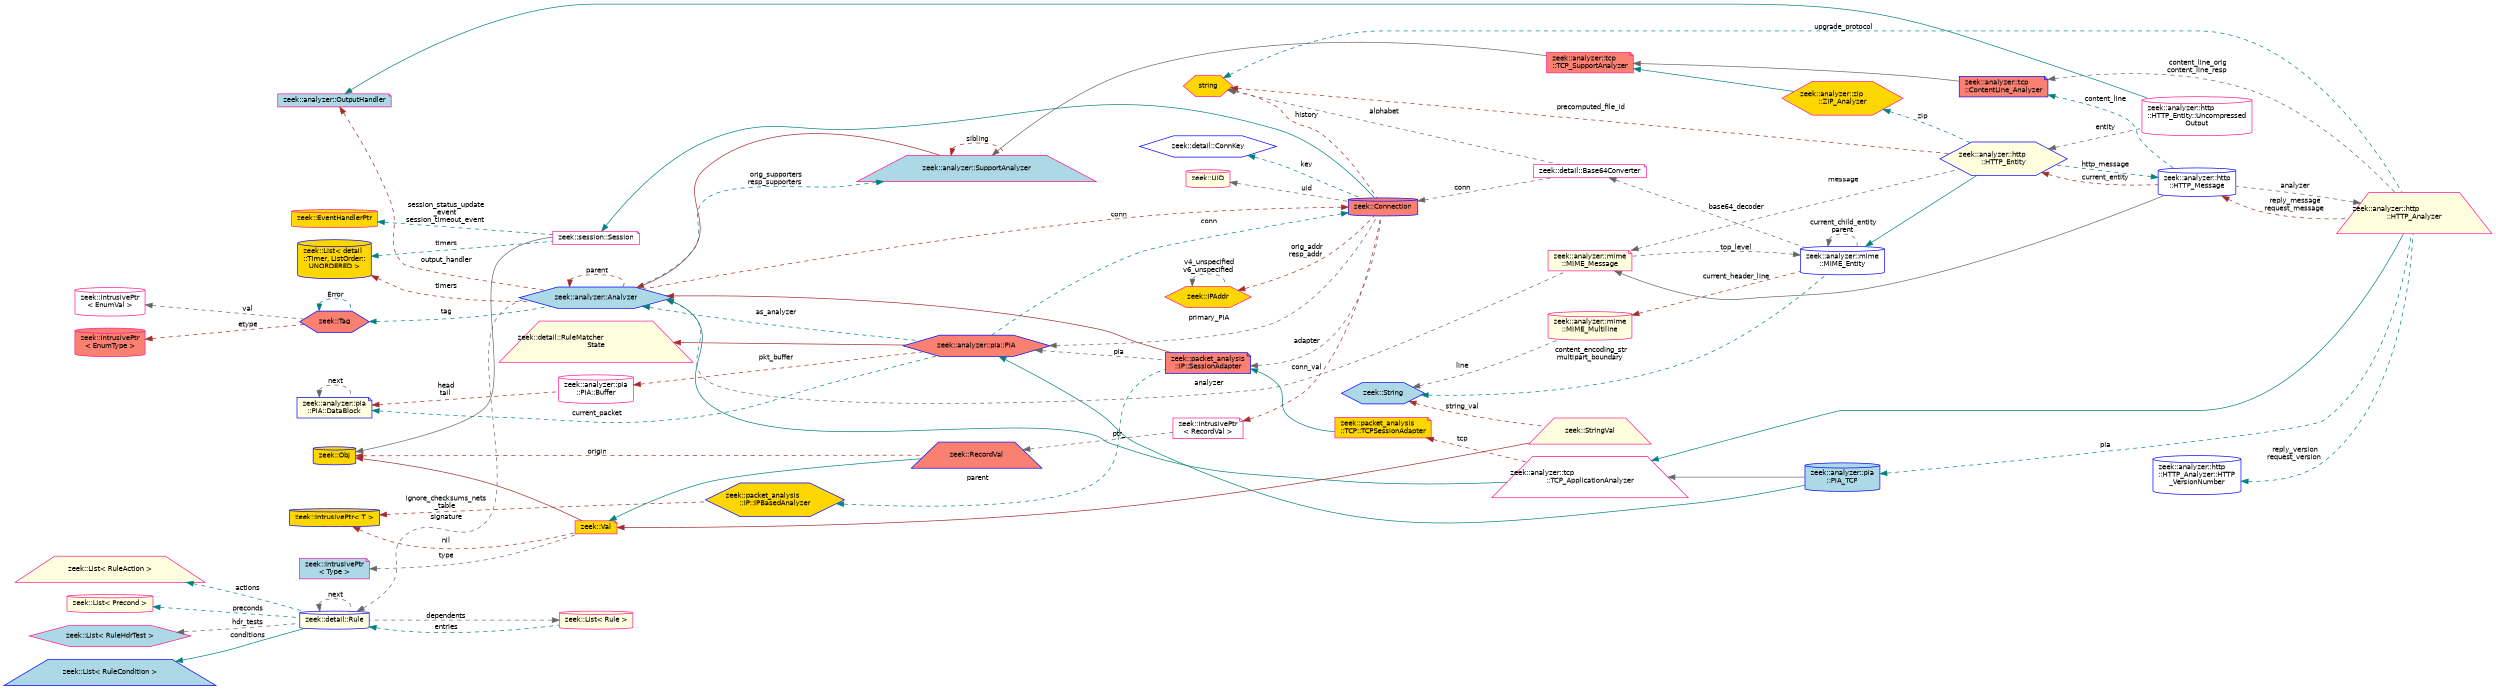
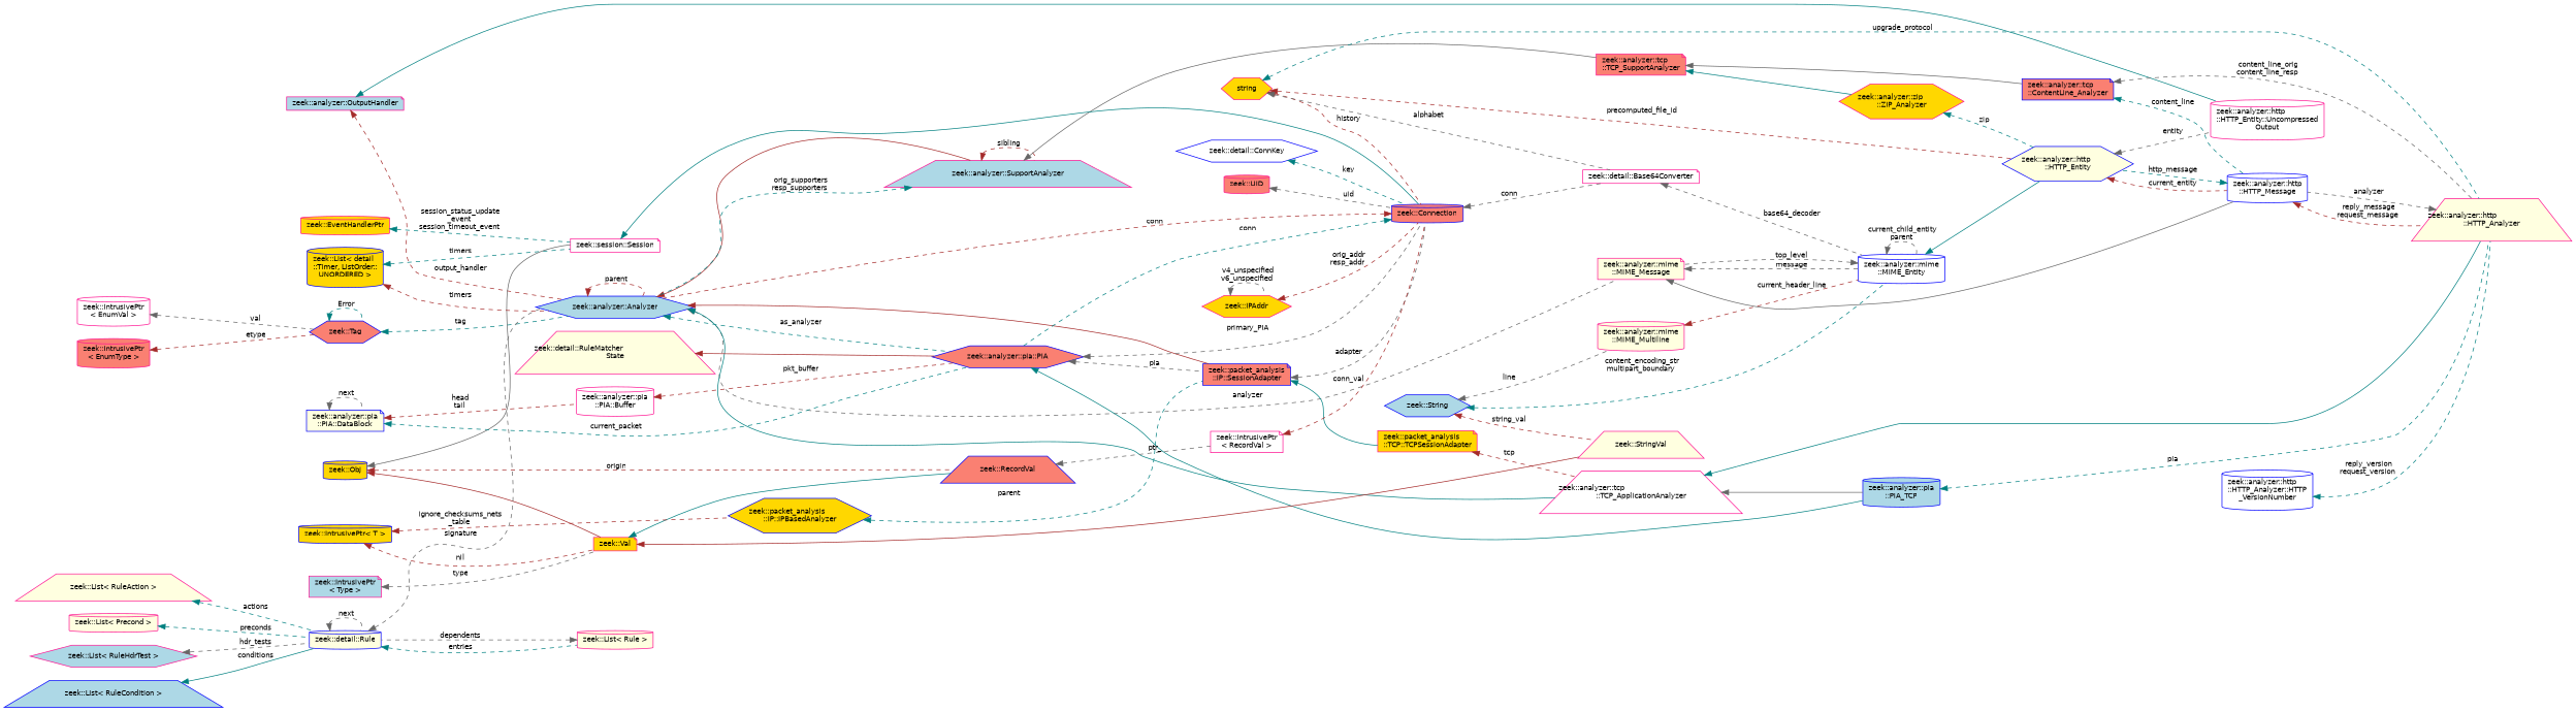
  digraph {
    rankdir=LR
    node [color=deeppink fillcolor=lightyellow fontname=Helvetica fontsize=10 shape=cylinder style=filled]
    edge [color=teal dir=back fontname=Helvetica fontsize=10 labelfontname=Helvetica labelfontsize=10 style=dashed]
    n1 [fillcolor=white fontcolor=black height=0.2 label="zeek::analyzer::http\l::HTTP_Entity::Uncompressed\lOutput" width=0.4]
    n2 [fillcolor=lightblue height=0.2 label="zeek::analyzer::OutputHandler" shape=note width=0.4]
    n3 [color=blue fillcolor=lightblue height=0.2 label="zeek::analyzer::Analyzer" shape=hexagon width=0.4]
    n4 [height=0.2 label="zeek::analyzer::mime\l::MIME_Message" shape=note width=0.4]
    n5 [color=blue fillcolor=salmon height=0.2 label="zeek::analyzer::pia::PIA" shape=hexagon width=0.4]
    n6 [color=blue fillcolor=salmon height=0.2 label="zeek::packet_analysis\l::IP::SessionAdapter" shape=note width=0.4]
    n7 [fillcolor=lightblue height=0.2 label="zeek::analyzer::SupportAnalyzer" shape=trapezium width=0.4]
    n8 [fillcolor=white height=0.2 label="zeek::analyzer::tcp\l::TCP_ApplicationAnalyzer" shape=trapezium width=0.4]
    n9 [color=blue height=0.2 label="zeek::analyzer::http\l::HTTP_Entity" shape=hexagon width=0.4]
    n10 [color=blue fillcolor=white height=0.2 label="zeek::analyzer::http\l::HTTP_Message" width=0.4]
    n11 [height=0.2 label="zeek::analyzer::http\l::HTTP_Analyzer" shape=trapezium width=0.4]
    n12 [color=blue fillcolor=white height=0.2 label="zeek::analyzer::mime\l::MIME_Entity" width=0.4]
    n13 [height=0.2 label="zeek::analyzer::mime\l::MIME_Multiline" width=0.4]
    n14 [color=blue fillcolor=lightblue height=0.2 label="zeek::String" shape=hexagon width=0.4]
    n15 [height=0.2 label="zeek::StringVal" shape=trapezium width=0.4]
    n16 [fillcolor=gold height=0.2 label="zeek::Val" shape=note width=0.4]
    n17 [color=blue fillcolor=salmon height=0.2 label="zeek::RecordVal" shape=trapezium width=0.4]
    n18 [fillcolor=white height=0.2 label="zeek::IntrusivePtr\l\< RecordVal \>" shape=note width=0.4]
    n19 [color=blue fillcolor=gold height=0.2 label="zeek::Obj" width=0.4]
    n20 [fillcolor=white height=0.2 label="zeek::session::Session" shape=note width=0.4]
    n21 [color=blue fillcolor=salmon height=0.2 label="zeek::Connection" width=0.4]
    n22 [color=blue fillcolor=gold height=0.2 label="zeek::IntrusivePtr\< T \>" width=0.4]
    n23 [color=blue fillcolor=gold height=0.2 label="zeek::packet_analysis\l::IP::IPBasedAnalyzer" shape=hexagon width=0.4]
    n24 [fillcolor=lightblue height=0.2 label="zeek::IntrusivePtr\l\< Type \>" shape=note width=0.4]
    n25 [fillcolor=white height=0.2 label="zeek::detail::Base64Converter" shape=note width=0.4]
    n26 [fillcolor=gold height=0.2 label=string shape=hexagon width=0.4]
    n27 [color=blue fillcolor=lightblue height=0.2 label="zeek::analyzer::pia\l::PIA_TCP" width=0.4]
    n28 [color=blue fillcolor=gold height=0.2 label="zeek::List\< detail\l::Timer, ListOrder::\lUNORDERED \>" width=0.4]
    n29 [fillcolor=gold height=0.2 label="zeek::EventHandlerPtr" width=0.4]
    n30 [fillcolor=gold height=0.2 label="zeek::IPAddr" shape=hexagon width=0.4]
    n31 [color=blue fillcolor=white height=0.2 label="zeek::detail::ConnKey" shape=hexagon width=0.4]
    n32 [fillcolor=gold height=0.2 label="zeek::packet_analysis\l::TCP::TCPSessionAdapter" shape=note width=0.4]
    n33 [fillcolor=salmon height=0.2 label="zeek::analyzer::tcp\l::TCP_SupportAnalyzer" shape=note width=0.4]
    n34 [color=blue fillcolor=salmon height=0.2 label="zeek::Tag" shape=hexagon width=0.4]
    n35 [fillcolor=white height=0.2 label="zeek::IntrusivePtr\l\< EnumVal \>" width=0.4]
    n36 [fillcolor=salmon height=0.2 label="zeek::IntrusivePtr\l\< EnumType \>" width=0.4]
    n37 [color=blue height=0.2 label="zeek::detail::Rule" width=0.4]
    n38 [height=0.2 label="zeek::List\< Rule \>" width=0.4]
    n39 [fillcolor=lightblue height=0.2 label="zeek::List\< RuleHdrTest \>" shape=hexagon width=0.4]
    n40 [color=blue fillcolor=lightblue height=0.2 label="zeek::List\< RuleCondition \>" shape=trapezium width=0.4]
    n41 [height=0.2 label="zeek::List\< RuleAction \>" shape=trapezium width=0.4]
    n42 [height=0.2 label="zeek::List\< Precond \>" width=0.4]
    n43 [color=blue fillcolor=salmon height=0.2 label="zeek::analyzer::tcp\l::ContentLine_Analyzer" shape=note width=0.4]
    n44 [fillcolor=gold height=0.2 label="zeek::analyzer::zip\l::ZIP_Analyzer" shape=hexagon width=0.4]
    n45 [height=0.2 label="zeek::detail::RuleMatcher\lState" shape=trapezium width=0.4]
    n46 [fillcolor=white height=0.2 label="zeek::analyzer::pia\l::PIA::Buffer" width=0.4]
    n47 [color=blue height=0.2 label="zeek::analyzer::pia\l::PIA::DataBlock" shape=note width=0.4]
-   n48 [height=0.2 label="zeek::UID" width=0.4]
+   n48 [fillcolor=salmon height=0.2 label="zeek::UID" width=0.4]
    n49 [color=blue fillcolor=white height=0.2 label="zeek::analyzer::http\l::HTTP_Analyzer::HTTP\l_VersionNumber" width=0.4]
    n2 -> n1 [style=solid]
    n2 -> n3 [color=brown label=" output_handler"]
    n3 -> n3 [color=brown label=" parent"]
    n3 -> n4 [color=gray40 label=" analyzer"]
    n3 -> n5 [label=" as_analyzer"]
    n3 -> n6 [color=brown style=solid]
    n3 -> n7 [color=brown style=solid]
    n3 -> n8 [style=solid]
    n4 -> n10 [color=gray40 style=solid]
-   n4 -> n9 [color=gray40 label=" message"]
+   n4 -> n12 [color=gray40 label=" message"]
    n5 -> n6 [color=gray40 label=" pia"]
    n5 -> n21 [color=gray40 label=" primary_PIA"]
    n5 -> n27 [style=solid]
    n6 -> n21 [color=gray40 label=" adapter"]
    n6 -> n32 [style=solid]
    n7 -> n3 [label=" orig_supporters\nresp_supporters"]
    n7 -> n7 [color=brown label=" sibling"]
    n7 -> n33 [color=gray40 style=solid]
    n8 -> n11 [style=solid]
    n8 -> n27 [color=gray40 style=solid]
    n9 -> n1 [color=gray40 label=" entity"]
    n9 -> n10 [color=brown label=" current_entity"]
    n10 -> n9 [label=" http_message"]
    n10 -> n11 [color=brown label=" reply_message\nrequest_message"]
    n11 -> n10 [color=gray40 label=" analyzer"]
    n12 -> n4 [color=gray40 label=" top_level"]
    n12 -> n9 [style=solid]
    n12 -> n12 [color=gray40 label=" current_child_entity\nparent"]
    n13 -> n12 [color=brown label=" current_header_line"]
    n14 -> n12 [label=" content_encoding_str\nmultipart_boundary"]
    n14 -> n13 [color=gray40 label=" line"]
    n14 -> n15 [color=brown label=" string_val"]
    n16 -> n15 [color=brown style=solid]
    n16 -> n17 [style=solid]
    n17 -> n18 [color=gray40 label=" ptr_"]
    n18 -> n21 [color=brown label=" conn_val"]
    n19 -> n16 [color=brown style=solid]
    n19 -> n17 [color=brown label=" origin"]
    n19 -> n20 [color=gray40 style=solid]
    n20 -> n21 [style=solid]
    n21 -> n3 [color=brown label=" conn"]
    n21 -> n5 [label=" conn"]
    n21 -> n25 [color=gray40 label=" conn"]
    n22 -> n16 [color=brown label=" nil"]
    n22 -> n23 [color=brown label=" ignore_checksums_nets\l_table"]
    n23 -> n6 [label=" parent"]
    n24 -> n16 [color=gray40 label=" type"]
    n25 -> n12 [color=gray40 label=" base64_decoder"]
    n26 -> n9 [color=brown label=" precomputed_file_id"]
    n26 -> n11 [label=" upgrade_protocol"]
    n26 -> n21 [color=brown label=" history"]
    n26 -> n25 [color=gray40 label=" alphabet"]
    n27 -> n11 [label=" pia"]
    n28 -> n3 [color=brown label=" timers"]
    n28 -> n20 [label=" timers"]
    n29 -> n20 [label=" session_status_update\l_event\nsession_timeout_event"]
    n30 -> n21 [color=brown label=" orig_addr\nresp_addr"]
    n30 -> n30 [color=gray40 label=" v4_unspecified\nv6_unspecified"]
    n31 -> n21 [label=" key"]
    n32 -> n8 [color=brown label=" tcp"]
    n33 -> n43 [color=gray40 style=solid]
    n33 -> n44 [style=solid]
    n34 -> n3 [label=" tag"]
    n34 -> n34 [label=" Error"]
    n35 -> n34 [color=gray40 label=" val"]
    n36 -> n34 [color=brown label=" etype"]
    n37 -> n3 [color=gray40 label=" signature"]
    n37 -> n37 [color=gray40 label=" next"]
    n37 -> n38 [label=" entries"]
    n38 -> n37 [color=gray40 label=" dependents"]
    n39 -> n37 [color=gray40 label=" hdr_tests"]
    n40 -> n37 [label=" conditions" style=solid]
    n41 -> n37 [label=" actions"]
    n42 -> n37 [label=" preconds"]
    n43 -> n10 [label=" content_line"]
    n43 -> n11 [color=gray40 label=" content_line_orig\ncontent_line_resp"]
    n44 -> n9 [label=" zip"]
    n45 -> n5 [color=brown style=solid]
    n46 -> n5 [color=brown label=" pkt_buffer"]
    n47 -> n5 [label=" current_packet"]
    n47 -> n46 [color=brown label=" head\ntail"]
    n47 -> n47 [color=gray40 label=" next"]
    n48 -> n21 [color=gray40 label=" uid"]
    n49 -> n11 [label=" reply_version\nrequest_version"]
  }
